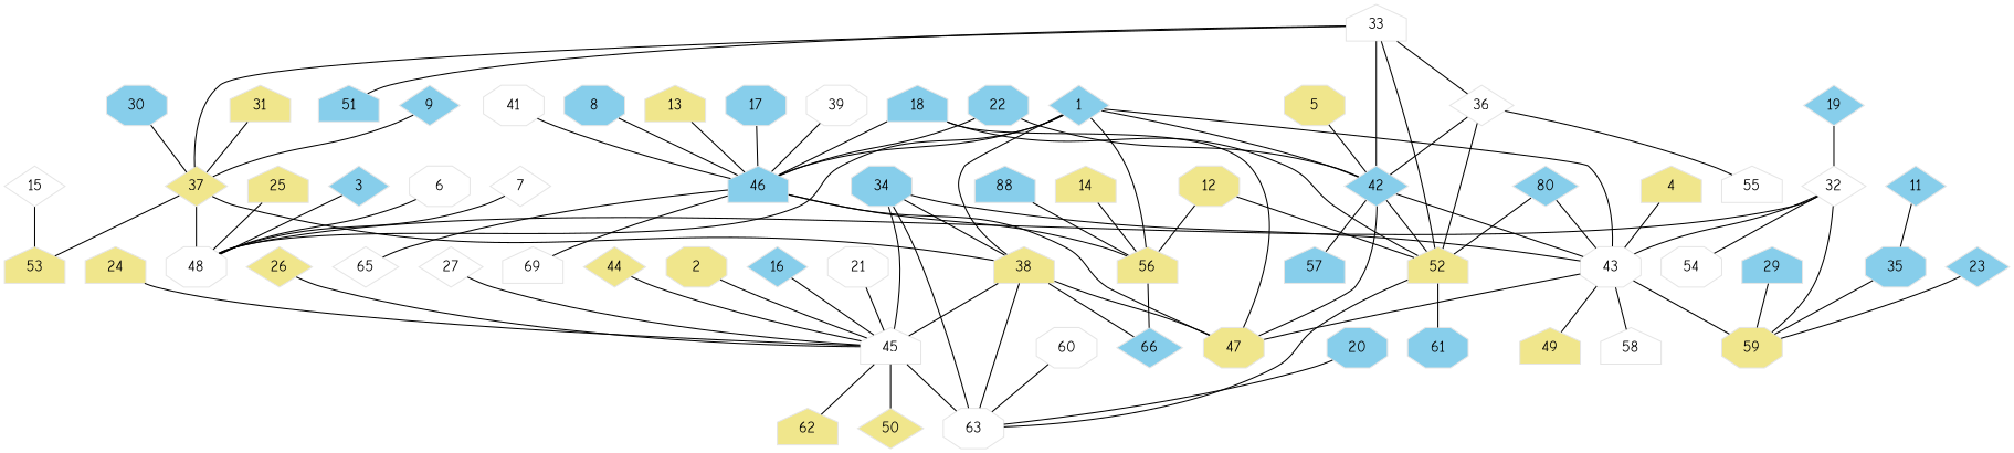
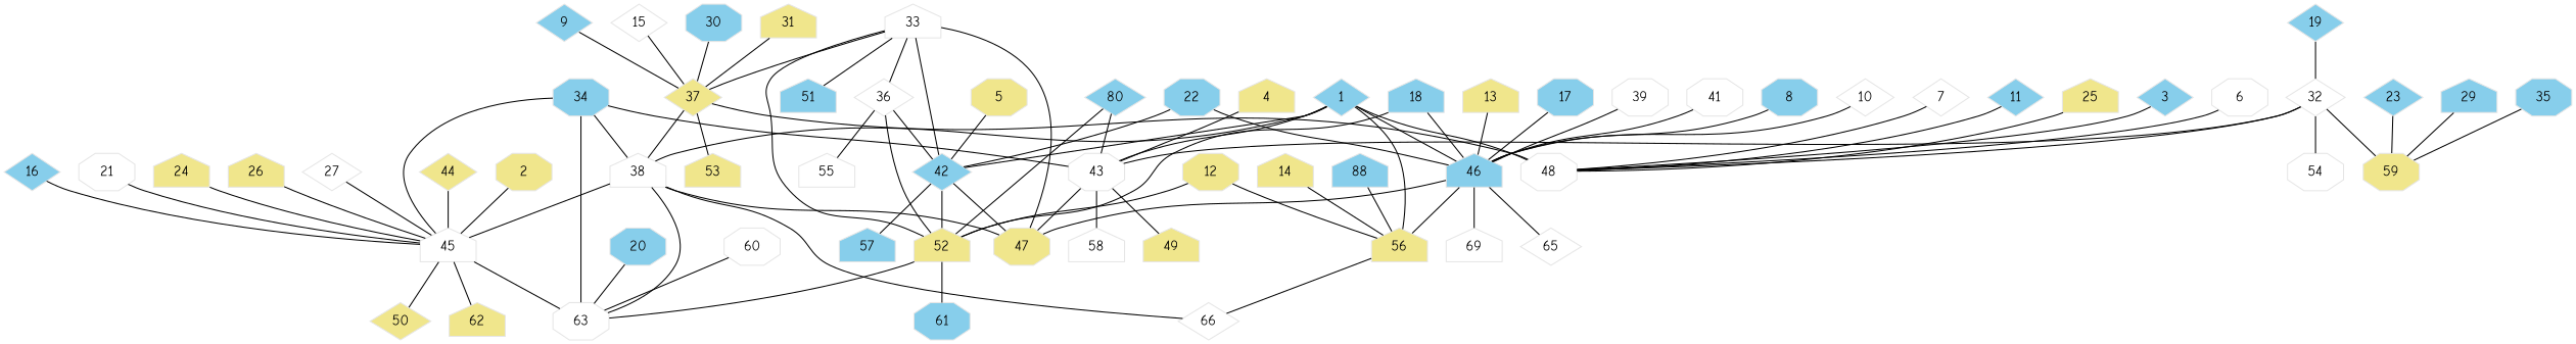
  graph {
    fontname="Comic Neue"
    node [color=gray90 fillcolor=skyblue fontname="Comic Neue" shape=house style=filled]
    edge [fontname="Comic Neue" weight=1.0]
    1 [shape=diamond]
-   38 [fillcolor=khaki]
+   38 [fillcolor=white]
    42 [shape=diamond]
    43 [fillcolor=white shape=octagon]
    46
    48 [fillcolor=white shape=octagon]
    56 [fillcolor=khaki]
    45 [fillcolor=white]
    63 [fillcolor=white shape=octagon]
    47 [fillcolor=khaki shape=octagon]
-   66 [shape=diamond]
+   66 [fillcolor=white shape=diamond]
    52 [fillcolor=khaki]
    57
    59 [fillcolor=khaki shape=octagon]
    49 [fillcolor=khaki]
    58 [fillcolor=white]
    n17 [fillcolor=white label=69]
    65 [fillcolor=white shape=diamond]
    2 [fillcolor=khaki shape=octagon]
    50 [fillcolor=khaki shape=diamond]
    62 [fillcolor=khaki]
    3 [shape=diamond]
    4 [fillcolor=khaki]
    5 [fillcolor=khaki shape=octagon]
    6 [fillcolor=white shape=octagon]
    7 [fillcolor=white shape=diamond]
    8 [shape=octagon]
    9 [shape=diamond]
    37 [fillcolor=khaki shape=diamond]
    53 [fillcolor=khaki]
+   10 [fillcolor=white shape=diamond]
    11 [shape=diamond]
    12 [fillcolor=khaki shape=octagon]
    61 [shape=octagon]
    13 [fillcolor=khaki]
    14 [fillcolor=khaki]
    15 [fillcolor=white shape=diamond]
    16 [shape=diamond]
    17 [shape=octagon]
    18
    19 [shape=diamond]
    32 [fillcolor=white shape=diamond]
    54 [fillcolor=white shape=octagon]
    20 [shape=octagon]
    21 [fillcolor=white shape=octagon]
    22 [shape=octagon]
    23 [shape=diamond]
    24 [fillcolor=khaki]
    25 [fillcolor=khaki]
-   26 [fillcolor=khaki shape=diamond]
+   26 [fillcolor=khaki]
    27 [fillcolor=white shape=diamond]
    n52 [label=88]
    29
    30 [shape=octagon]
    31 [fillcolor=khaki]
    33 [fillcolor=white]
    36 [fillcolor=white shape=diamond]
    51
    55 [fillcolor=white]
    34 [shape=octagon]
    35 [shape=octagon]
    39 [fillcolor=white shape=octagon]
    n63 [label=80 shape=diamond]
    41 [fillcolor=white shape=octagon]
    44 [fillcolor=khaki shape=diamond]
    60 [fillcolor=white shape=octagon]
    1 -- 38
    1 -- 42
    1 -- 43
    1 -- 46 [weight=6.0]
    1 -- 48
    1 -- 56 [weight=2.0]
    38 -- 45 [weight=2.0]
    38 -- 63 [weight=2.0]
    38 -- 47
    38 -- 66
-   42 -- 43
    42 -- 47
    42 -- 52 [weight=3.0]
    42 -- 57
    43 -- 47
-   43 -- 59 [weight=6.0]
    43 -- 49
    43 -- 58
    46 -- 56 [weight=3.0]
    46 -- 47
    46 -- n17
    46 -- 65
    56 -- 66
    45 -- 63 [weight=4.0]
    45 -- 50
    45 -- 62
    52 -- 63
    52 -- 61
    2 -- 45
    3 -- 48
    4 -- 43
    5 -- 42
    6 -- 48
    7 -- 48
    8 -- 46
    9 -- 37
    37 -- 38
    37 -- 48 [weight=8.0]
    37 -- 53
-   11 -- 35
+   10 -- 46
+   11 -- 48
    12 -- 56
    12 -- 52
    13 -- 46
    14 -- 56
-   15 -- 53
+   15 -- 37
    16 -- 45
    17 -- 46
    18 -- 46
    18 -- 52
    19 -- 32
    32 -- 43 [weight=2.0]
    32 -- 48
    32 -- 59 [weight=3.0]
    32 -- 54
    20 -- 63
    21 -- 45
    22 -- 42
    22 -- 46
    23 -- 59
    24 -- 45
    25 -- 48
    26 -- 45
    27 -- 45
    n52 -- 56
    29 -- 59
    30 -- 37
    31 -- 37
    33 -- 42 [weight=3.0]
-   18 -- 47
+   33 -- 47
    33 -- 52
    33 -- 37
    33 -- 36
    33 -- 51
    36 -- 42 [weight=3.0]
    36 -- 52
    36 -- 55
    34 -- 38
    34 -- 43
    34 -- 45 [weight=2.0]
    34 -- 63 [weight=2.0]
    35 -- 59
    39 -- 46
    n63 -- 43
    n63 -- 52
    41 -- 46
    44 -- 45
    60 -- 63
  }
